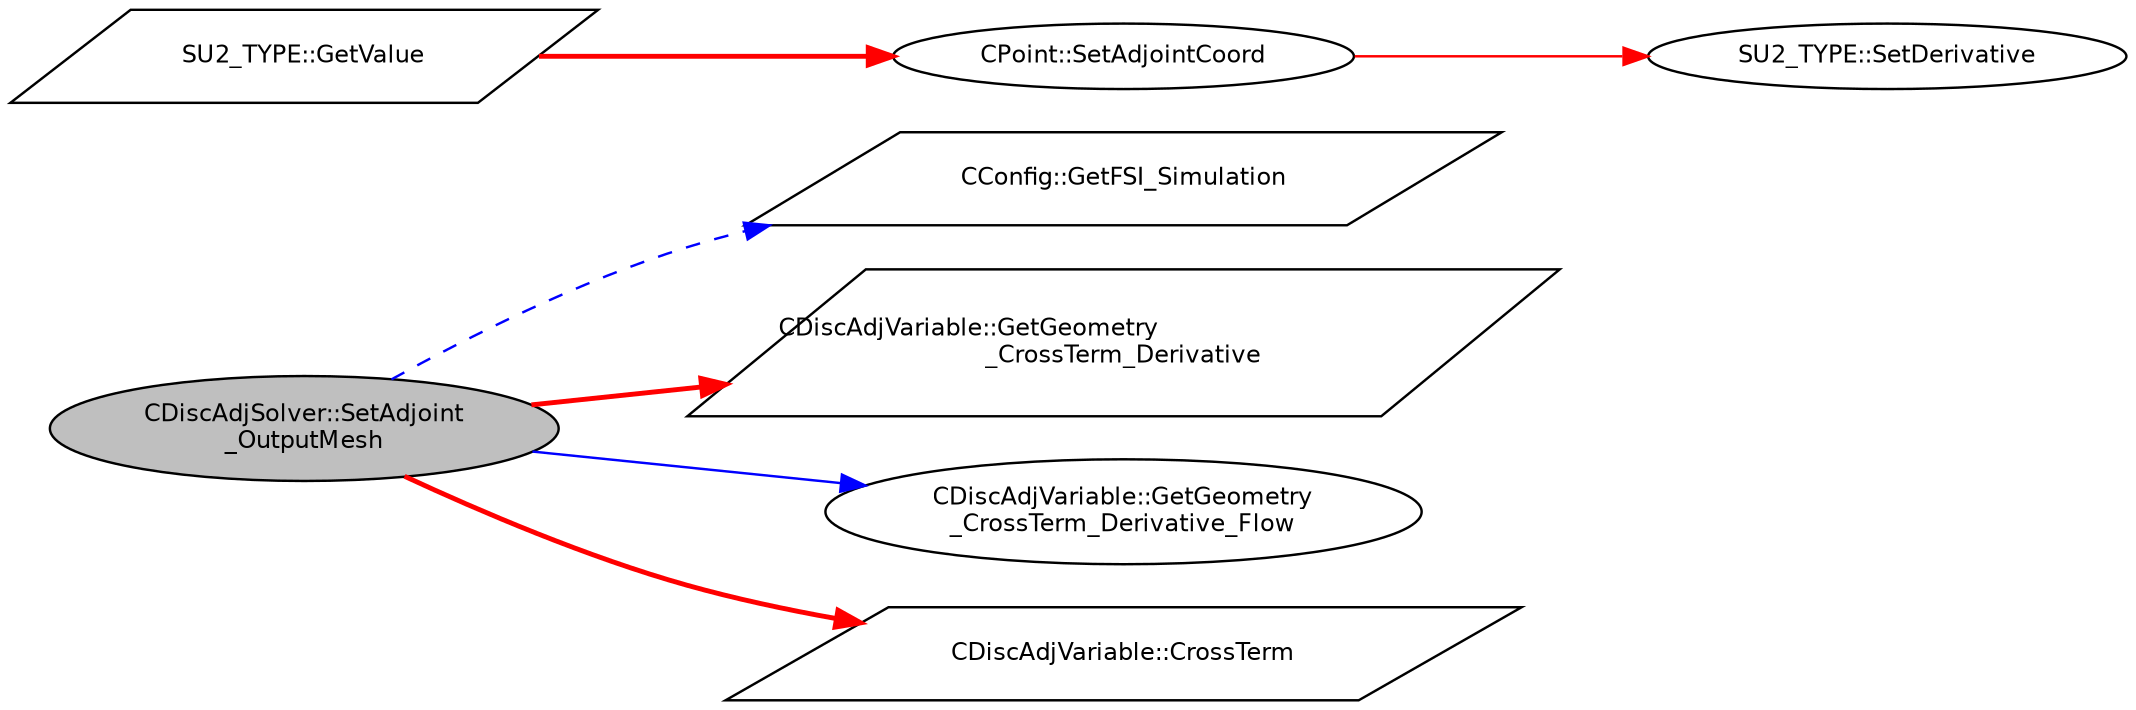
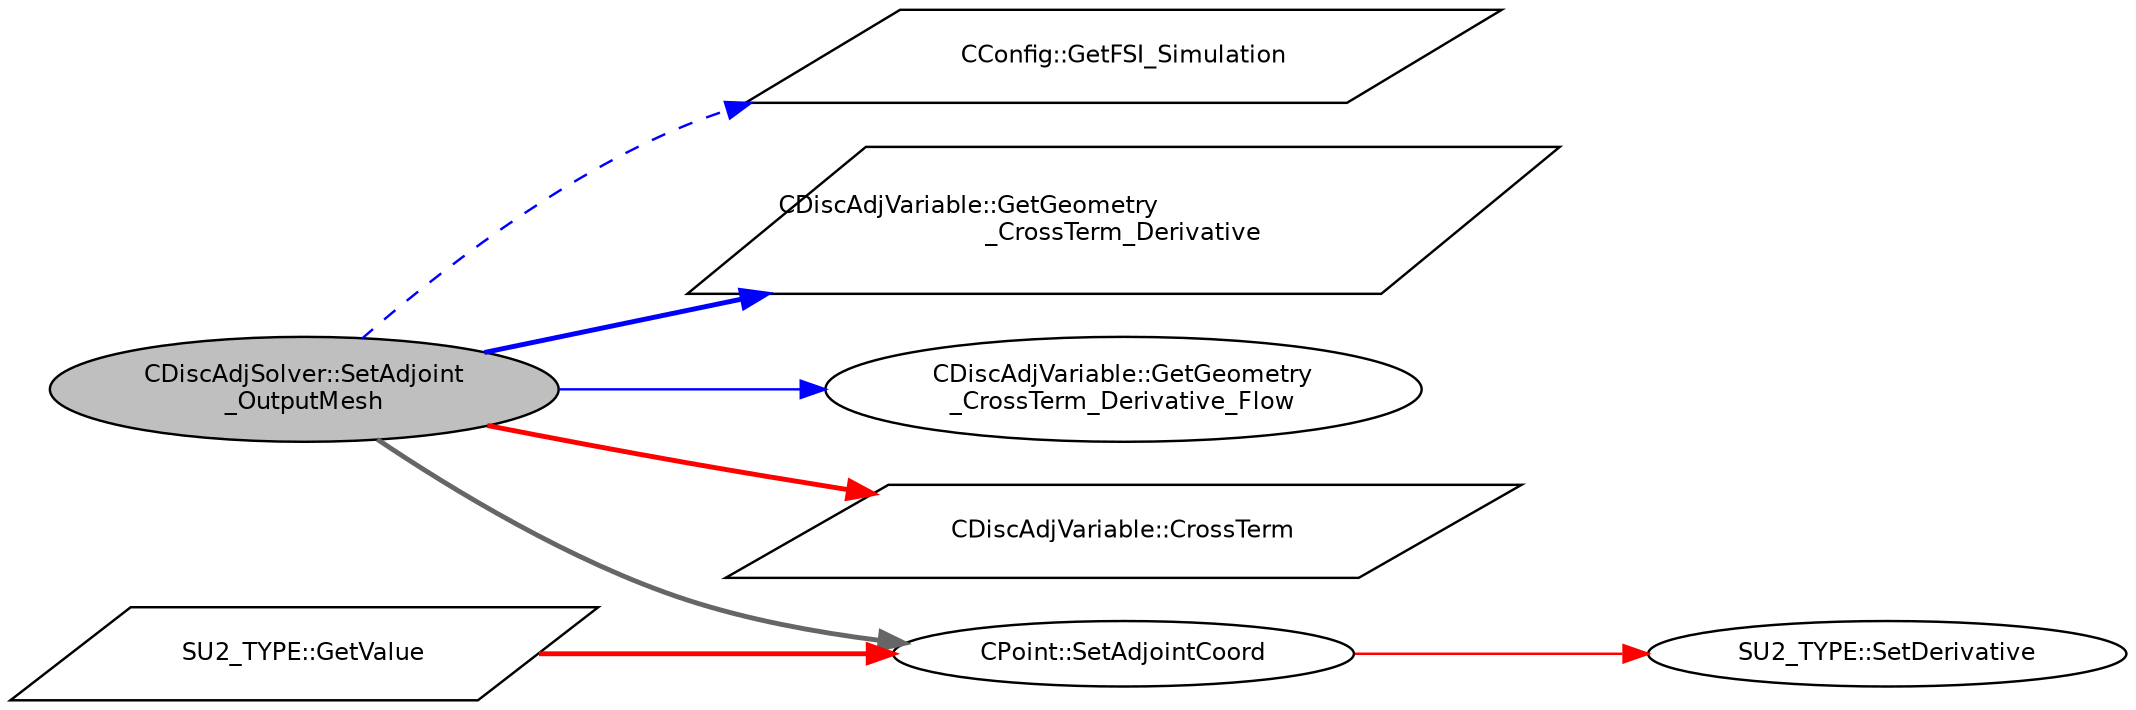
  digraph {
    rankdir=LR
    node [color=black fillcolor=white fontname=Helvetica fontsize=10 shape=ellipse style=filled]
    edge [color=blue fontname=Helvetica fontsize=10 labelfontname=Helvetica labelfontsize=10 style=bold]
    n1 [fillcolor=grey75 fontcolor=black height=0.2 label="CDiscAdjSolver::SetAdjoint\l_OutputMesh" width=0.4]
    n2 [height=0.2 label="CConfig::GetFSI_Simulation" shape=parallelogram width=0.4]
    n3 [height=0.2 label="CDiscAdjVariable::GetGeometry\l_CrossTerm_Derivative" shape=parallelogram width=0.4]
    n4 [height=0.2 label="CDiscAdjVariable::GetGeometry\l_CrossTerm_Derivative_Flow" width=0.4]
    n5 [height=0.2 label="CDiscAdjVariable::CrossTerm" shape=parallelogram width=0.4]
    n6 [height=0.2 label="CPoint::SetAdjointCoord" width=0.4]
    n7 [height=0.2 label="SU2_TYPE::SetDerivative" width=0.4]
    n8 [height=0.2 label="SU2_TYPE::GetValue" shape=parallelogram width=0.4]
    n1 -> n2 [style=dashed]
-   n1 -> n3 [color=red]
+   n1 -> n3
    n1 -> n4 [style=solid]
    n1 -> n5 [color=red]
+   n1 -> n6 [color=gray40]
    n6 -> n7 [color=red style=solid]
    n8 -> n6 [color=red]
  }
